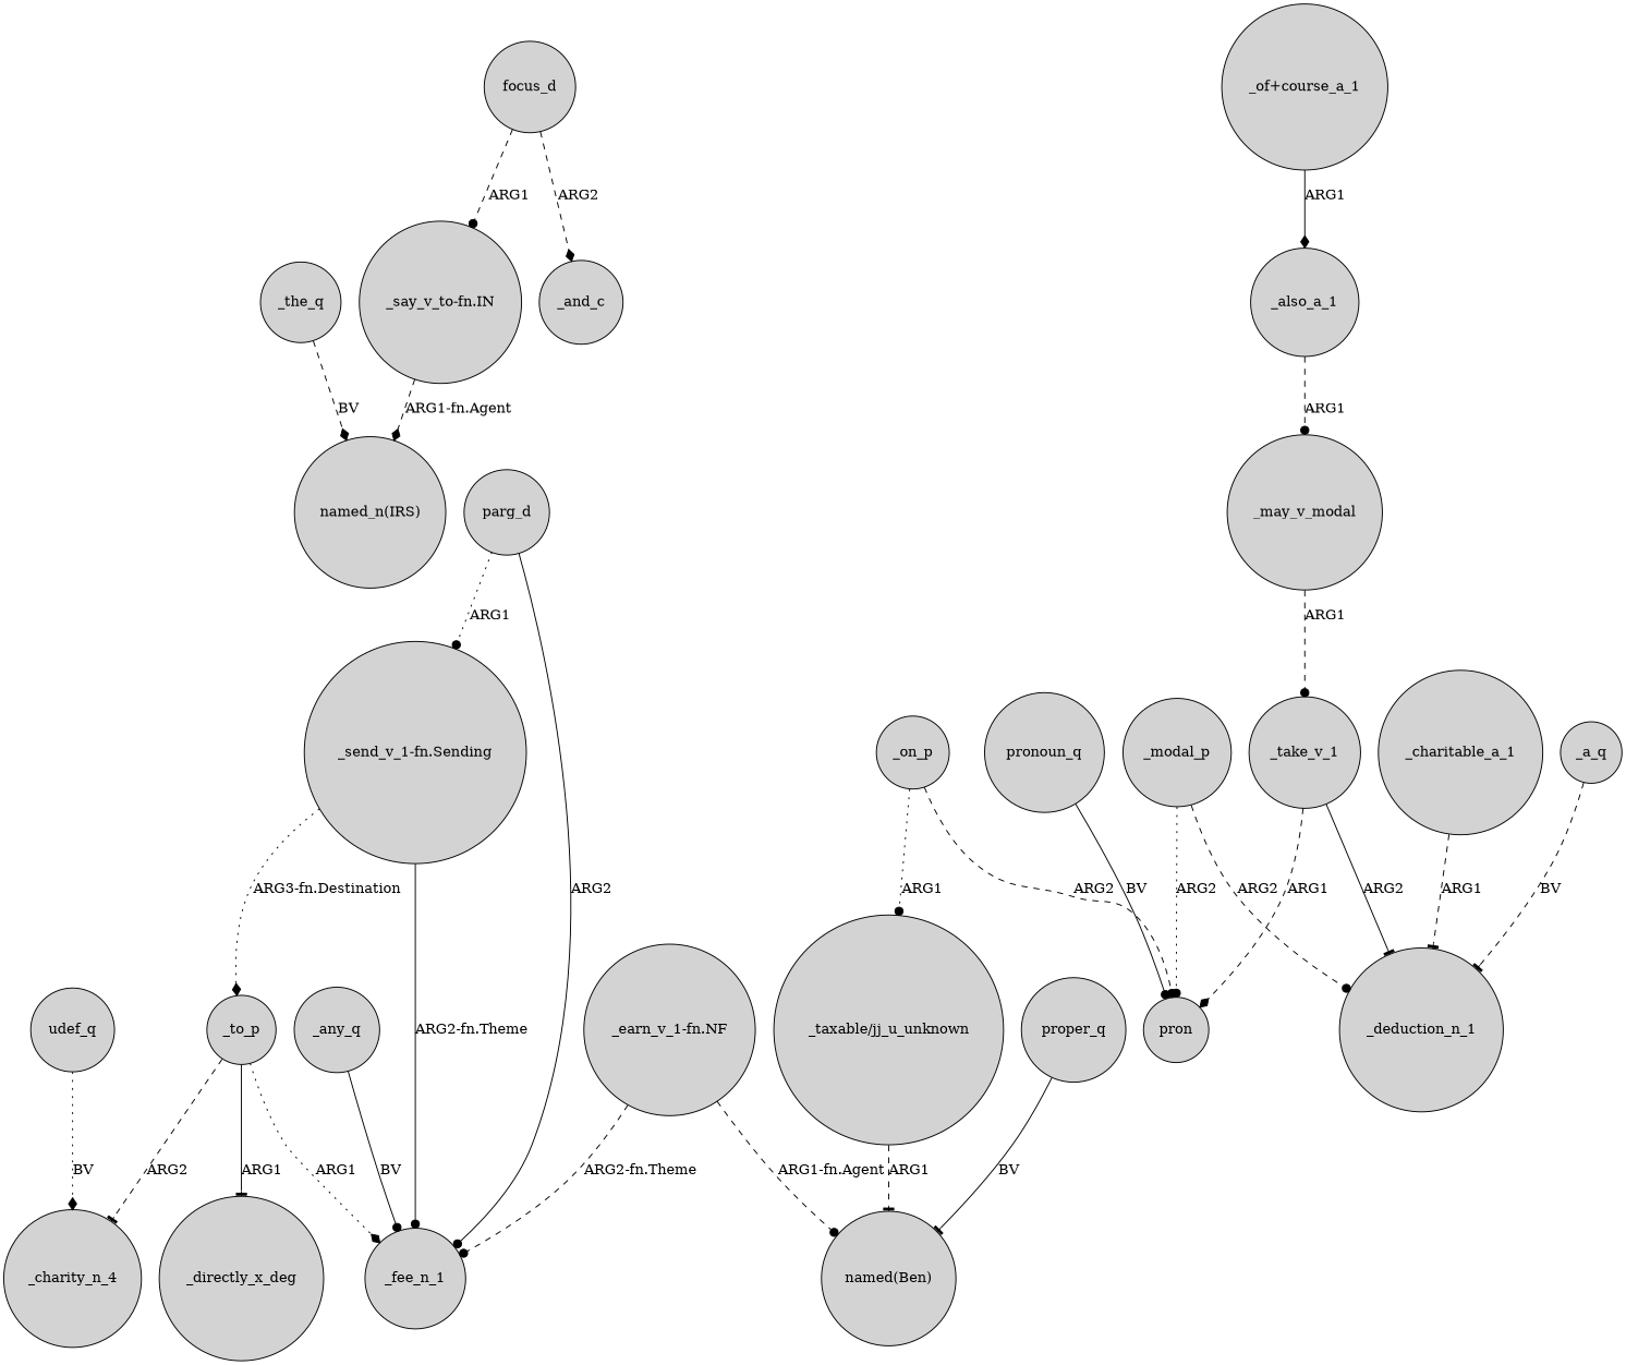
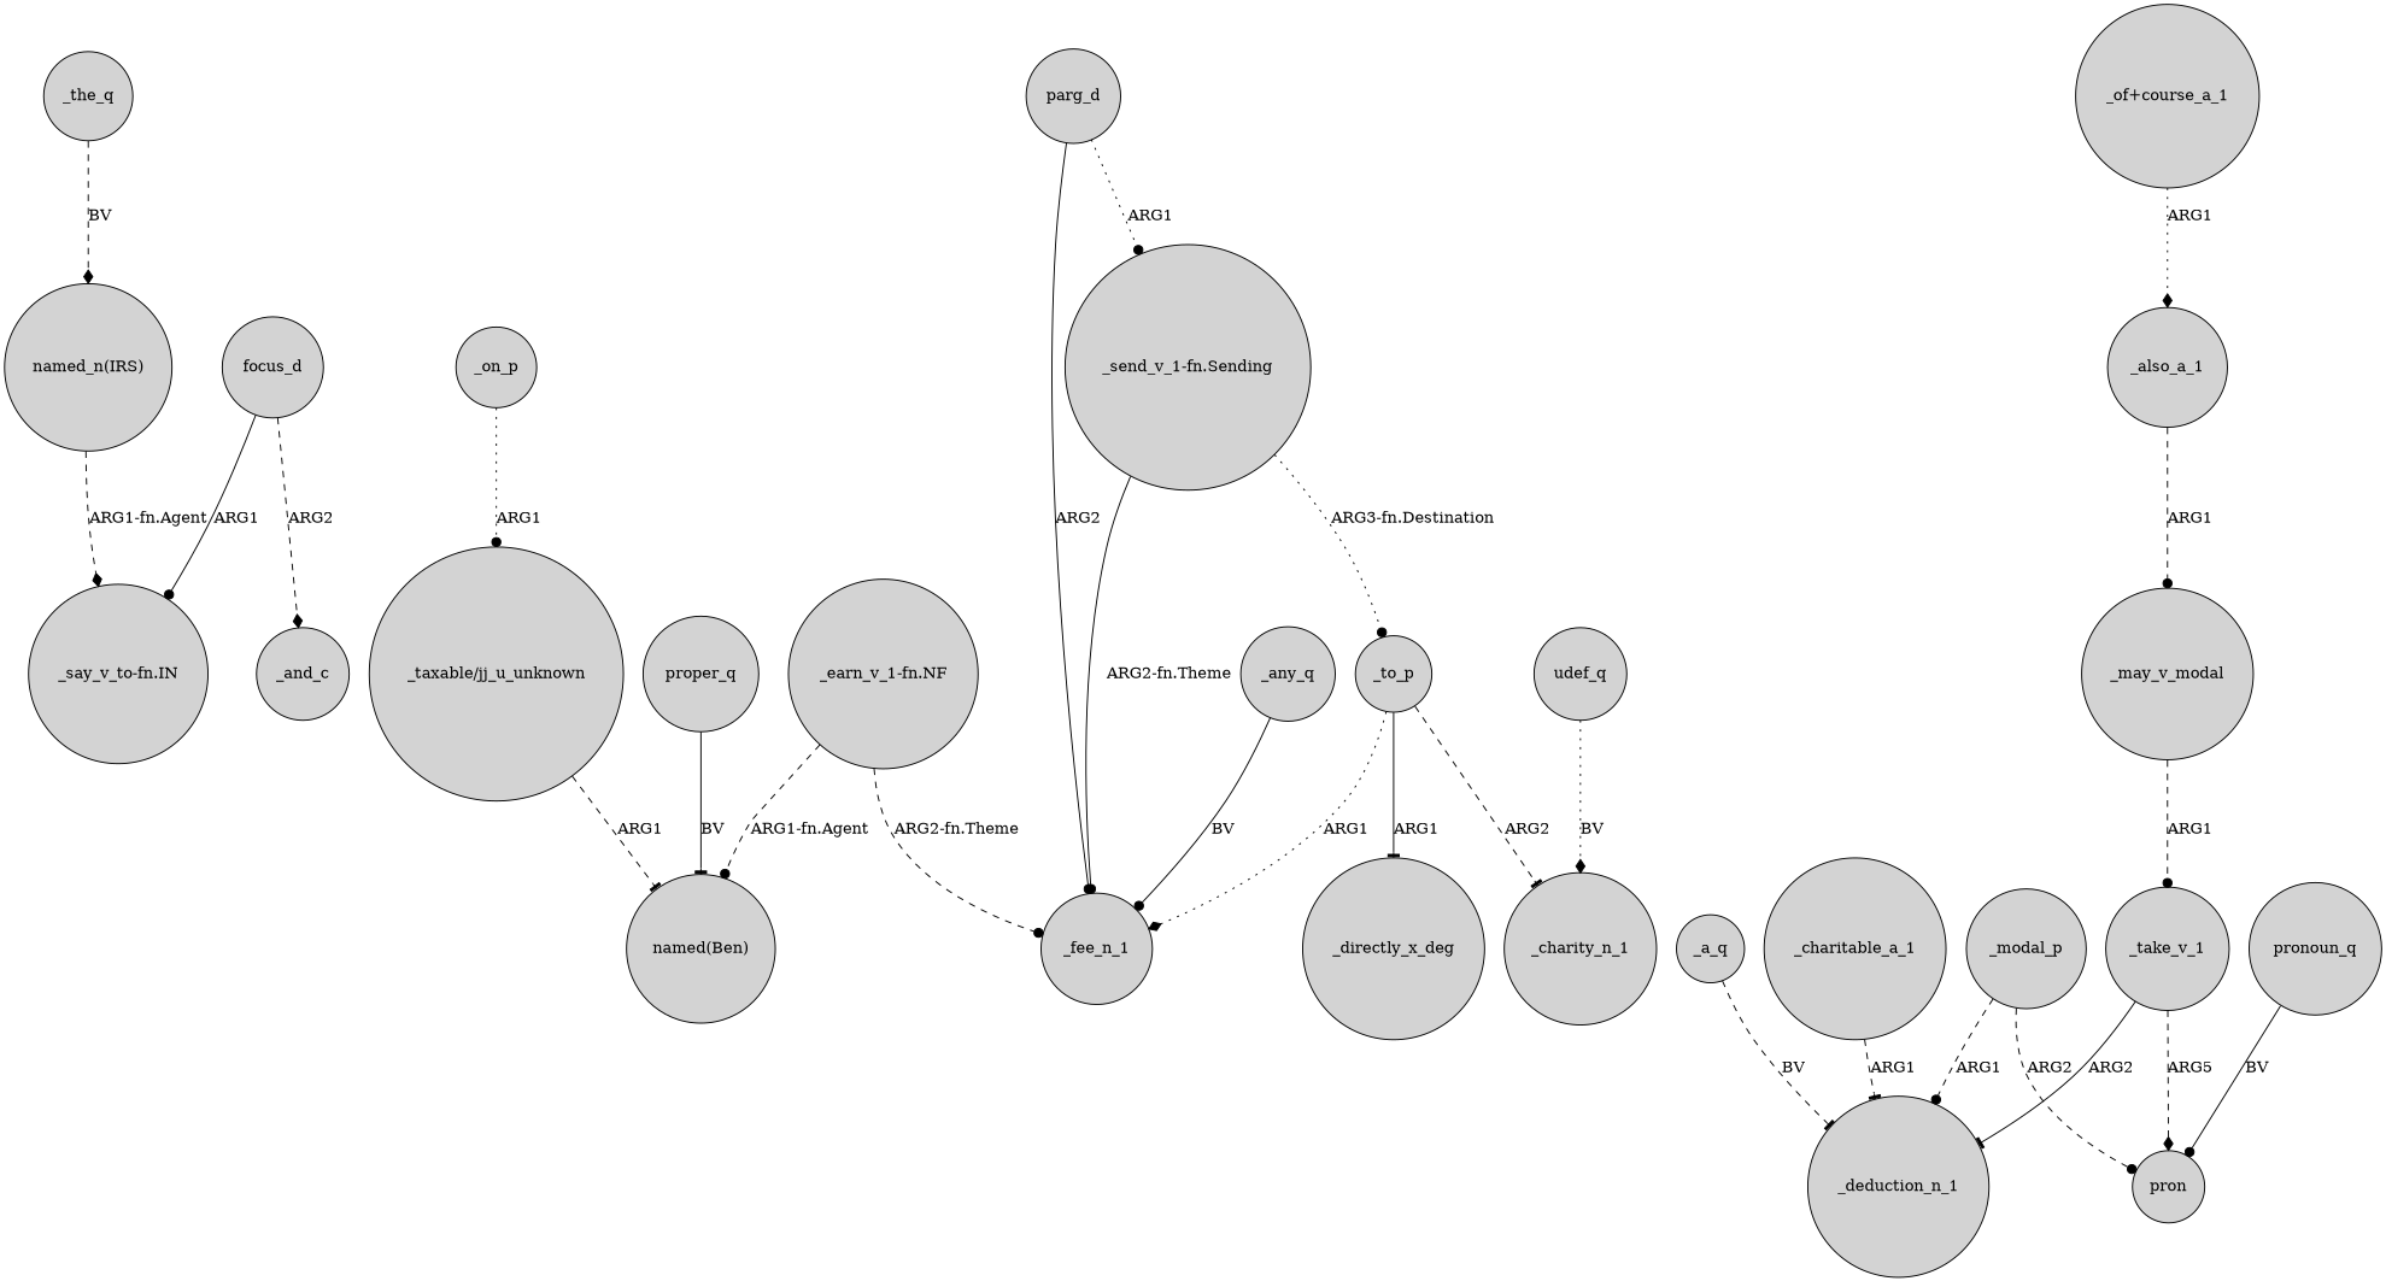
  digraph {
    node [shape=circle style=filled]
    edge [arrowhead=dot style=dashed]
    "_say_v_to-fn.IN"
    "named_n(IRS)"
    "_taxable/jj_u_unknown"
    "named(Ben)"
    proper_q
    _to_p
    _fee_n_1
-   _charity_n_1 [label=_charity_n_4]
+   _charity_n_1
    _directly_x_deg
    _any_q
    _may_v_modal
    _take_v_1
    pron
    _deduction_n_1
    "_earn_v_1-fn.NF"
    _on_p
    focus_d
    _and_c
    n19 [label=_modal_p]
    pronoun_q
    "_of+course_a_1"
    _also_a_1
    _charitable_a_1
    _a_q
    parg_d
    "_send_v_1-fn.Sending"
    _the_q
    udef_q
-   "_say_v_to-fn.IN" -> "named_n(IRS)" [arrowhead=diamond label="ARG1-fn.Agent"]
+   "named_n(IRS)" -> "_say_v_to-fn.IN" [arrowhead=diamond label="ARG1-fn.Agent"]
    "_taxable/jj_u_unknown" -> "named(Ben)" [arrowhead=tee label=ARG1]
    proper_q -> "named(Ben)" [arrowhead=tee label=BV style=solid]
    _to_p -> _fee_n_1 [arrowhead=diamond label=ARG1 style=dotted]
    _to_p -> _charity_n_1 [arrowhead=tee label=ARG2]
    _to_p -> _directly_x_deg [arrowhead=tee label=ARG1 style=solid]
    _any_q -> _fee_n_1 [label=BV style=solid]
    _may_v_modal -> _take_v_1 [label=ARG1]
-   _take_v_1 -> pron [arrowhead=diamond label=ARG1]
+   _take_v_1 -> pron [arrowhead=diamond label=ARG5]
    _take_v_1 -> _deduction_n_1 [arrowhead=tee label=ARG2 style=solid]
    "_earn_v_1-fn.NF" -> "named(Ben)" [label="ARG1-fn.Agent"]
    "_earn_v_1-fn.NF" -> _fee_n_1 [label="ARG2-fn.Theme"]
    _on_p -> "_taxable/jj_u_unknown" [label=ARG1 style=dotted]
-   _on_p -> pron [label=ARG2]
-   focus_d -> "_say_v_to-fn.IN" [label=ARG1]
+   focus_d -> "_say_v_to-fn.IN" [label=ARG1 style=solid]
    focus_d -> _and_c [arrowhead=diamond label=ARG2]
-   n19 -> pron [label=ARG2 style=dotted]
-   n19 -> _deduction_n_1 [label=ARG2]
+   n19 -> pron [label=ARG2]
+   n19 -> _deduction_n_1 [label=ARG1]
    pronoun_q -> pron [label=BV style=solid]
-   "_of+course_a_1" -> _also_a_1 [arrowhead=diamond label=ARG1 style=solid]
+   "_of+course_a_1" -> _also_a_1 [arrowhead=diamond label=ARG1 style=dotted]
    _also_a_1 -> _may_v_modal [label=ARG1]
    _charitable_a_1 -> _deduction_n_1 [arrowhead=tee label=ARG1]
    _a_q -> _deduction_n_1 [arrowhead=tee label=BV]
    parg_d -> _fee_n_1 [label=ARG2 style=solid]
    parg_d -> "_send_v_1-fn.Sending" [label=ARG1 style=dotted]
-   "_send_v_1-fn.Sending" -> _to_p [arrowhead=diamond label="ARG3-fn.Destination" style=dotted]
+   "_send_v_1-fn.Sending" -> _to_p [label="ARG3-fn.Destination" style=dotted]
    "_send_v_1-fn.Sending" -> _fee_n_1 [label="ARG2-fn.Theme" style=solid]
    _the_q -> "named_n(IRS)" [arrowhead=diamond label=BV]
    udef_q -> _charity_n_1 [arrowhead=diamond label=BV style=dotted]
  }
